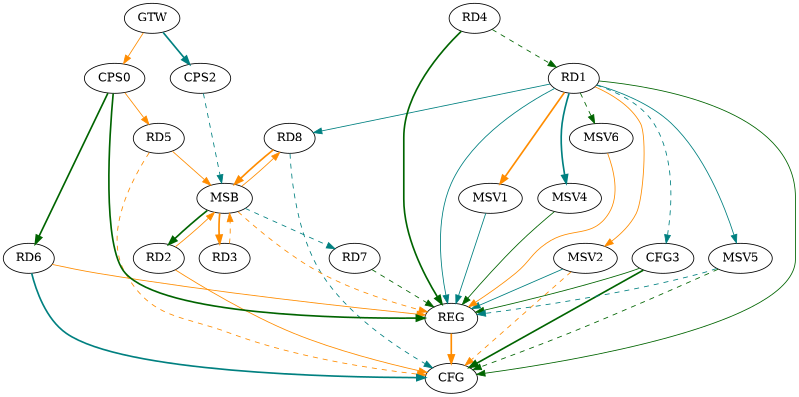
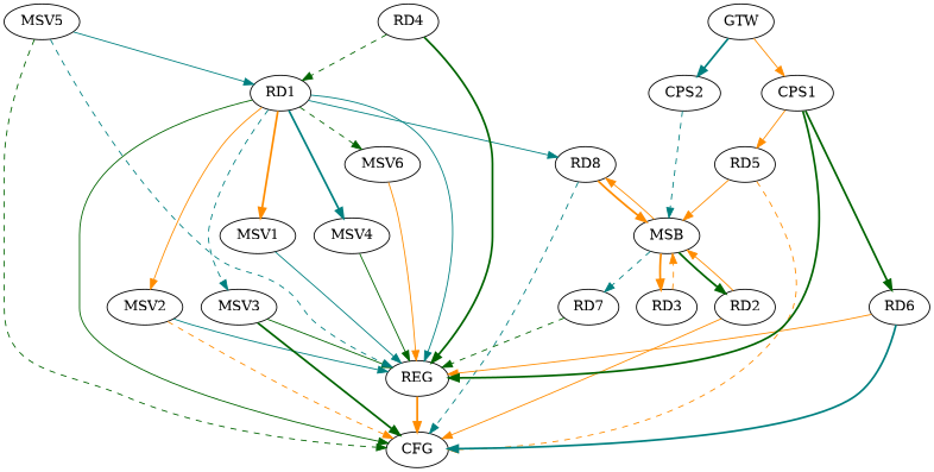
  strict digraph {
    edge [color=darkorange style=solid]
    n1 [label=RD1]
    n2 [label=RD8]
    n3 [label=REG]
    n4 [label=CFG]
    n5 [label=MSV1]
    n6 [label=MSV2]
-   n7 [label=CFG3]
+   n7 [label=MSV3]
    n8 [label=MSV4]
    n9 [label=MSV5]
    n10 [label=MSV6]
    n11 [label=MSB]
    n12 [label=RD2]
    n13 [label=RD3]
    n14 [label=RD7]
    n15 [label=RD4]
    n16 [label=RD5]
    n17 [label=RD6]
-   n18 [label=CPS0]
+   n18 [label=CPS1]
    n19 [label=CPS2]
    n20 [label=GTW]
    n1 -> n2 [color=teal]
    n1 -> n3 [color=teal]
    n1 -> n4 [color=darkgreen]
    n1 -> n5 [style=bold]
    n1 -> n6
    n1 -> n7 [color=teal style=dashed]
    n1 -> n8 [color=teal style=bold]
-   n1 -> n9 [color=teal]
+   n9 -> n1 [color=teal]
    n1 -> n10 [color=darkgreen style=dashed]
    n2 -> n4 [color=teal style=dashed]
    n2 -> n11 [style=bold]
    n3 -> n4 [style=bold]
    n5 -> n3 [color=teal]
    n6 -> n3 [color=teal]
    n6 -> n4 [style=dashed]
    n7 -> n3 [color=darkgreen]
    n7 -> n4 [color=darkgreen style=bold]
    n8 -> n3 [color=darkgreen]
    n9 -> n3 [color=teal style=dashed]
    n9 -> n4 [color=darkgreen style=dashed]
    n10 -> n3
    n11 -> n2
-   n11 -> n3 [style=dashed]
    n11 -> n12 [color=darkgreen style=bold]
    n11 -> n13 [style=bold]
    n11 -> n14 [color=teal style=dashed]
    n12 -> n4
    n12 -> n11
    n13 -> n11 [style=dashed]
    n14 -> n3 [color=darkgreen style=dashed]
    n15 -> n1 [color=darkgreen style=dashed]
    n15 -> n3 [color=darkgreen style=bold]
    n16 -> n4 [style=dashed]
    n16 -> n11
    n17 -> n3
    n17 -> n4 [color=teal style=bold]
    n18 -> n3 [color=darkgreen style=bold]
    n18 -> n16
    n18 -> n17 [color=darkgreen style=bold]
    n19 -> n11 [color=teal style=dashed]
    n20 -> n18
    n20 -> n19 [color=teal style=bold]
  }
